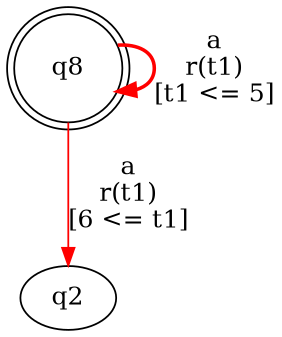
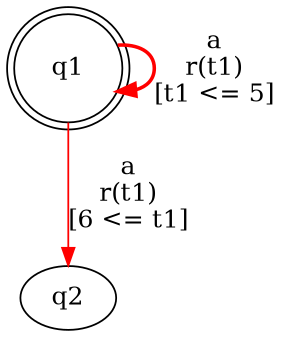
  digraph {
    edge [color=red]
-   n1 [label=q8 shape=doublecircle]
+   n1 [label=q1 shape=doublecircle]
    n2 [label=q2]
    n1 -> n1 [label="a\nr(t1)\n[t1 <= 5]" style=bold]
    n1 -> n2 [label="a\nr(t1)\n[6 <= t1]" style=solid]
  }
